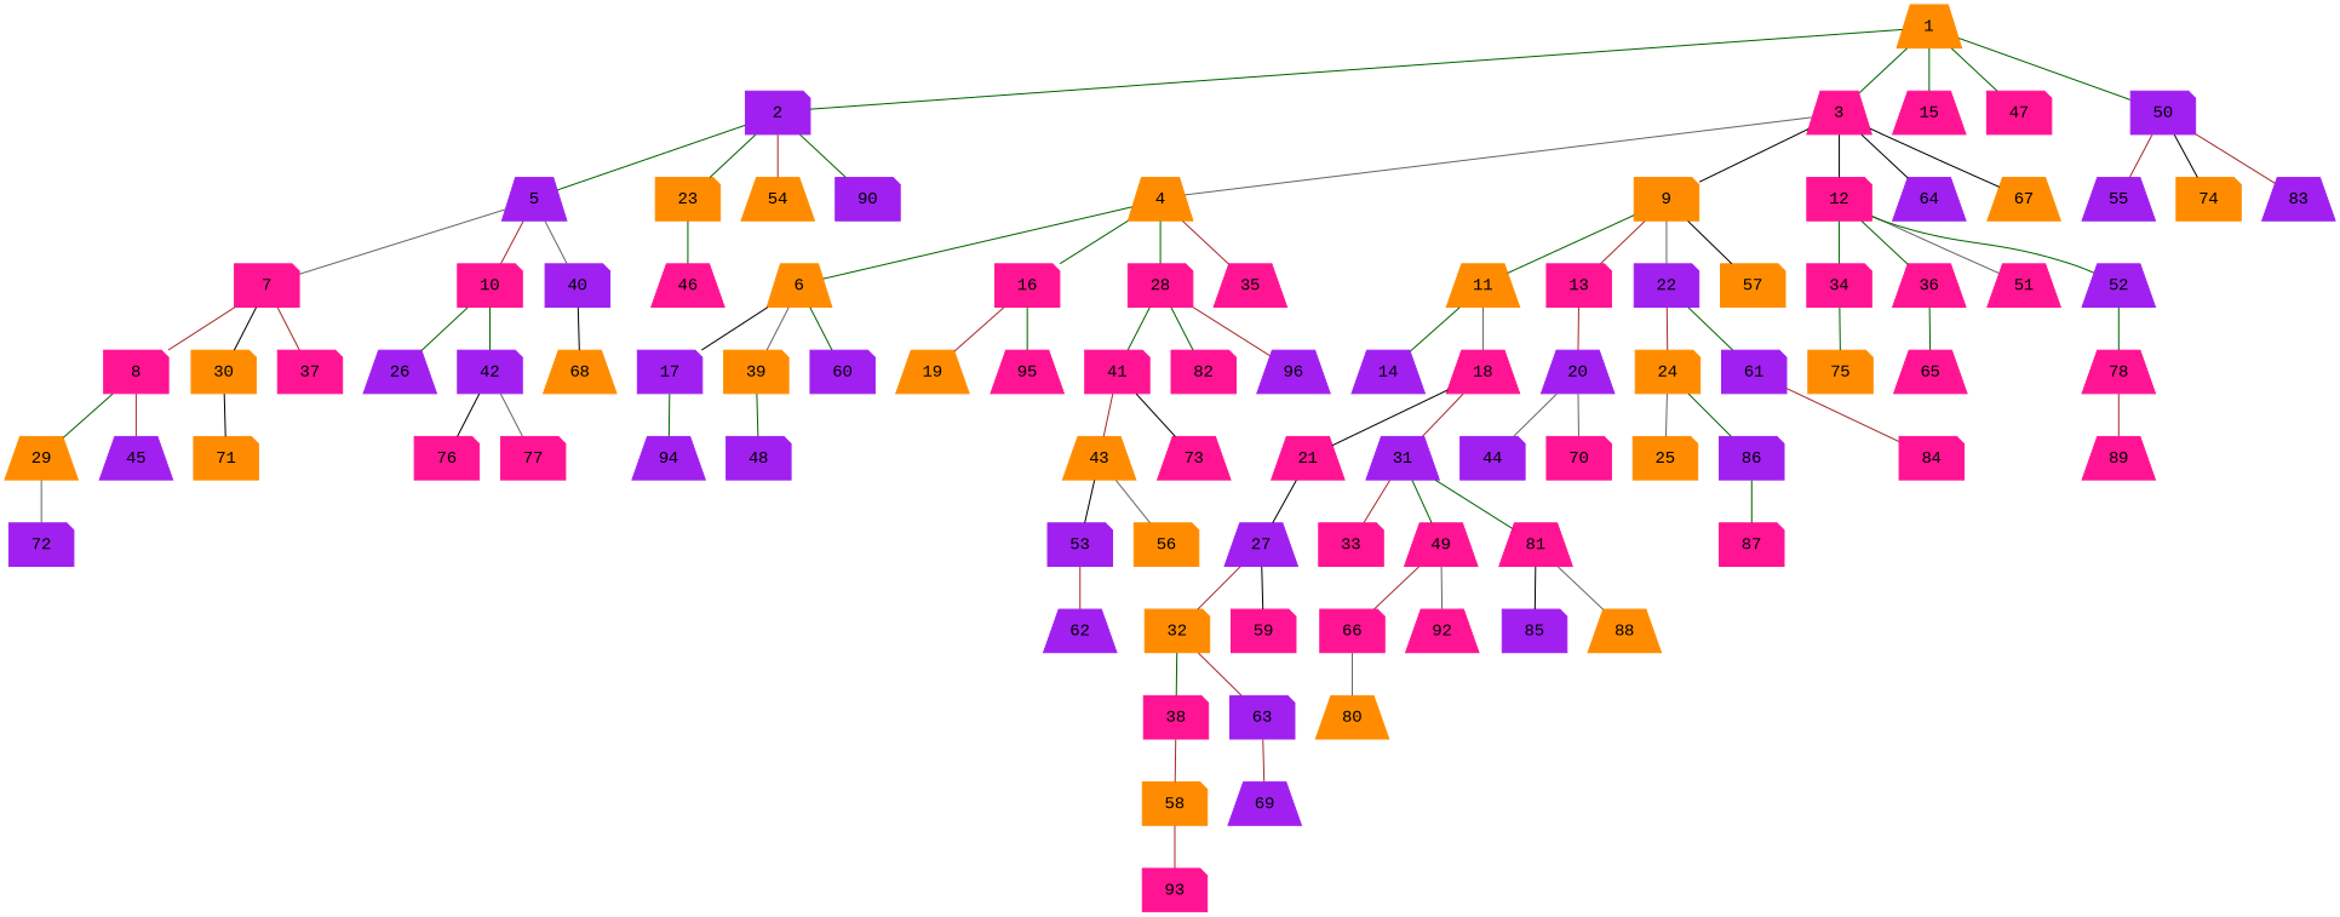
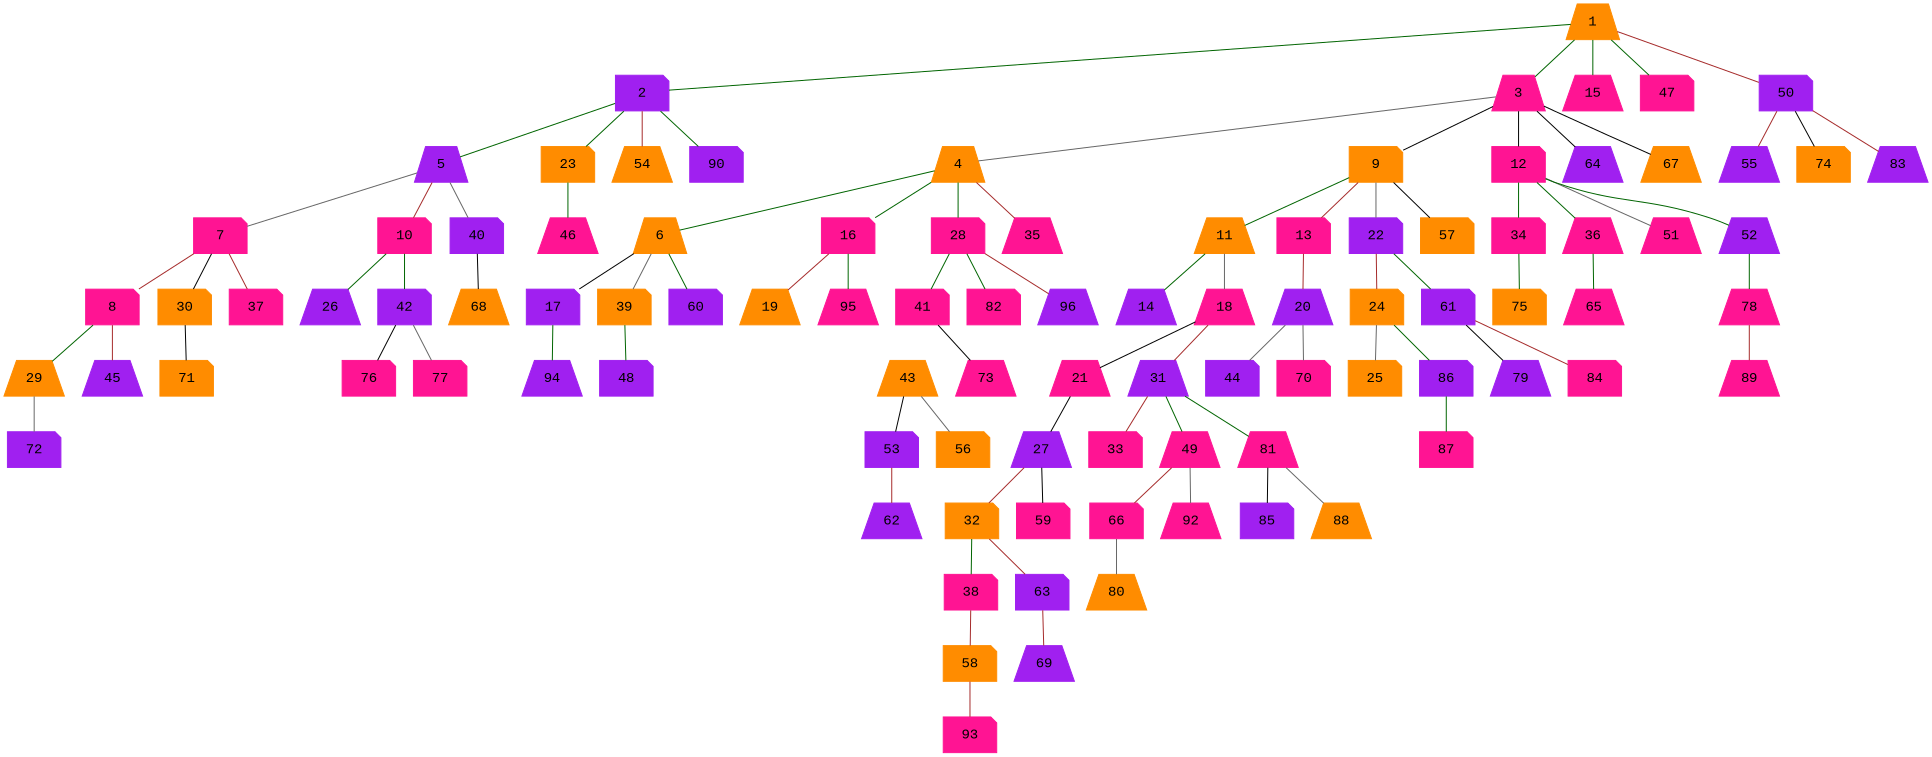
  graph {
    fontname="Liberation Mono"
    node [color=deeppink fontname="Liberation Mono" shape=note style=filled]
    edge [color=darkgreen fontname="Liberation Mono"]
    1 [color=darkorange shape=trapezium]
    2 [color=purple]
    3 [shape=trapezium]
    15 [shape=trapezium]
    47
    50 [color=purple]
    5 [color=purple shape=trapezium]
    23 [color=darkorange]
    54 [color=darkorange shape=trapezium]
    90 [color=purple]
    4 [color=darkorange shape=trapezium]
    9 [color=darkorange]
    12
    64 [color=purple shape=trapezium]
    67 [color=darkorange shape=trapezium]
    55 [color=purple shape=trapezium]
    74 [color=darkorange]
    83 [color=purple shape=trapezium]
    7
    10
    40 [color=purple]
    46 [shape=trapezium]
    6 [color=darkorange shape=trapezium]
    16
    28
    35 [shape=trapezium]
    11 [color=darkorange shape=trapezium]
    13
    22 [color=purple]
    57 [color=darkorange]
    34
    36 [shape=trapezium]
    51 [shape=trapezium]
    52 [color=purple shape=trapezium]
    17 [color=purple]
    39 [color=darkorange]
    60 [color=purple]
    19 [color=darkorange shape=trapezium]
    95 [shape=trapezium]
    41
    82
    n42 [color=purple label=96 shape=trapezium]
    8
    30 [color=darkorange]
    37
    26 [color=purple shape=trapezium]
    42 [color=purple]
    68 [color=darkorange shape=trapezium]
    94 [color=purple shape=trapezium]
    48 [color=purple]
    29 [color=darkorange shape=trapezium]
    45 [color=purple shape=trapezium]
    71 [color=darkorange]
    72 [color=purple]
    14 [color=purple shape=trapezium]
    18 [shape=trapezium]
    20 [color=purple shape=trapezium]
    24 [color=darkorange]
    61 [color=purple]
    76
    77
    21 [shape=trapezium]
    31 [color=purple shape=trapezium]
    75 [color=darkorange]
    65 [shape=trapezium]
    78 [shape=trapezium]
    44 [color=purple]
    70
    27 [color=purple shape=trapezium]
    33
    49 [shape=trapezium]
    81 [shape=trapezium]
    32 [color=darkorange]
    59
    25 [color=darkorange]
    86 [color=purple]
+   79 [color=purple shape=trapezium]
    84
    87
    38
    63 [color=purple]
    43 [color=darkorange shape=trapezium]
    73 [shape=trapezium]
    66
    92 [shape=trapezium]
    85 [color=purple]
    88 [color=darkorange shape=trapezium]
    58 [color=darkorange]
    69 [color=purple shape=trapezium]
    93
    53 [color=purple]
    56 [color=darkorange]
    62 [color=purple shape=trapezium]
    80 [color=darkorange shape=trapezium]
    89 [shape=trapezium]
    1 -- 2
    1 -- 3
    1 -- 15
    1 -- 47
-   1 -- 50
+   1 -- 50 [color=brown]
    2 -- 5
    2 -- 23
    2 -- 54 [color=brown]
    2 -- 90
    3 -- 4 [color=gray40]
    3 -- 9 [color=black]
    3 -- 12 [color=black]
    3 -- 64 [color=black]
    3 -- 67 [color=black]
    50 -- 55 [color=brown]
    50 -- 74 [color=black]
    50 -- 83 [color=brown]
    5 -- 7 [color=gray40]
    5 -- 10 [color=brown]
    5 -- 40 [color=gray40]
    23 -- 46
    4 -- 6
    4 -- 16
    4 -- 28
    4 -- 35 [color=brown]
    9 -- 11
    9 -- 13 [color=brown]
    9 -- 22 [color=gray40]
    9 -- 57 [color=black]
    12 -- 34
    12 -- 36
    12 -- 51 [color=gray40]
    12 -- 52
    7 -- 8 [color=brown]
    7 -- 30 [color=black]
    7 -- 37 [color=brown]
    10 -- 26
    10 -- 42
    40 -- 68 [color=black]
    6 -- 17 [color=black]
    6 -- 39 [color=gray40]
    6 -- 60
    16 -- 19 [color=brown]
    16 -- 95
    28 -- 41
    28 -- 82
    28 -- n42 [color=brown]
    11 -- 14
    11 -- 18 [color=gray40]
    13 -- 20 [color=brown]
    22 -- 24 [color=brown]
    22 -- 61
    34 -- 75
    36 -- 65
    52 -- 78
    17 -- 94
    39 -- 48
-   41 -- 43 [color=brown]
    41 -- 73 [color=black]
    8 -- 29
    8 -- 45 [color=brown]
    30 -- 71 [color=black]
    42 -- 76 [color=black]
    42 -- 77 [color=gray40]
    29 -- 72 [color=gray40]
    18 -- 21 [color=black]
    18 -- 31 [color=brown]
    20 -- 44 [color=gray40]
    20 -- 70 [color=gray40]
    24 -- 25 [color=gray40]
    24 -- 86
+   61 -- 79 [color=black]
    61 -- 84 [color=brown]
    21 -- 27 [color=black]
    31 -- 33 [color=brown]
    31 -- 49
    31 -- 81
    78 -- 89 [color=brown]
    27 -- 32 [color=brown]
    27 -- 59 [color=black]
    49 -- 66 [color=brown]
    49 -- 92 [color=gray40]
    81 -- 85 [color=black]
    81 -- 88 [color=gray40]
    32 -- 38
    32 -- 63 [color=brown]
    86 -- 87
    38 -- 58 [color=brown]
    63 -- 69 [color=brown]
    43 -- 53 [color=black]
    43 -- 56 [color=gray40]
    66 -- 80 [color=gray40]
    58 -- 93 [color=brown]
    53 -- 62 [color=brown]
  }
